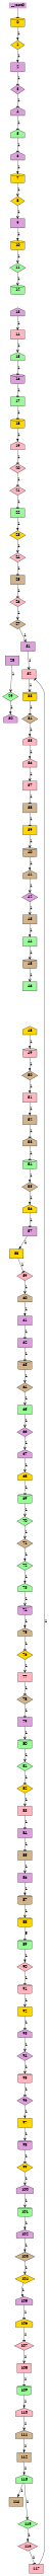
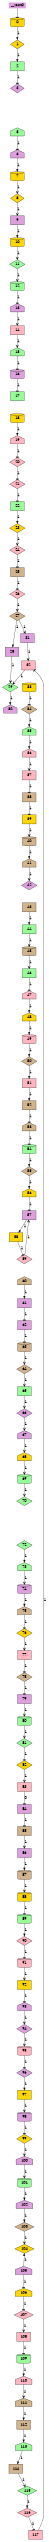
  digraph {
    fontname=Lato
    node [fillcolor=plum fontname=Lato shape=diamond style=filled]
    edge [arrowhead=vee fontname=Lato]
    n1 [fillcolor=gold label=0 shape=cylinder]
    n2 [fillcolor=gold label=1]
-   n3 [label=2 shape=box]
+   n3 [fillcolor=palegreen label=2 shape=box]
    n4 [label=3]
-   n5 [label=4 shape=house]
    n6 [fillcolor=palegreen label=5 shape=house]
    n7 [label=6 shape=house]
    n8 [fillcolor=gold label=7 shape=cylinder]
    n9 [fillcolor=gold label=8]
    n10 [label=9 shape=box]
    n11 [fillcolor=gold label=10 shape=cylinder]
    n12 [fillcolor=palegreen label=11]
    n13 [fillcolor=palegreen label=12 shape=cylinder]
    n14 [label=13 shape=house]
    n15 [fillcolor=lightpink label=14 shape=box]
    n16 [fillcolor=palegreen label=15 shape=house]
    n17 [label=16 shape=cylinder]
    n18 [fillcolor=palegreen label=17 shape=box]
    n19 [fillcolor=gold label=18 shape=cylinder]
    n20 [fillcolor=lightpink label=19 shape=house]
    n21 [fillcolor=lightpink label=20]
    n22 [fillcolor=lightpink label=21]
    n23 [fillcolor=palegreen label=22 shape=box]
    n24 [fillcolor=gold label=23]
    n25 [fillcolor=lightpink label=24]
    n26 [fillcolor=tan label=25 shape=box]
    n27 [fillcolor=lightpink label=26]
    n28 [fillcolor=tan label=27]
    n29 [label=28 shape=box]
    n30 [label=31 shape=box]
    n31 [fillcolor=palegreen label=29]
    n32 [label=30 shape=house]
    n33 [fillcolor=lightpink label=32 shape=box]
    n34 [fillcolor=gold label=33 shape=cylinder]
    n35 [fillcolor=tan label=34]
-   n36 [fillcolor=lightpink label=35 shape=house]
+   n36 [fillcolor=palegreen label=35 shape=house]
    n37 [fillcolor=lightpink label=36 shape=house]
    n38 [fillcolor=lightpink label=37 shape=box]
    n39 [fillcolor=tan label=38 shape=box]
    n40 [fillcolor=gold label=39 shape=box]
    n41 [fillcolor=tan label=40 shape=cylinder]
    n42 [fillcolor=tan label=41 shape=house]
    n43 [label=42]
    n44 [fillcolor=tan label=43 shape=box]
    n45 [fillcolor=palegreen label=44 shape=box]
    n46 [fillcolor=tan label=45 shape=cylinder]
    n47 [fillcolor=palegreen label=46 shape=box]
+   n48 [fillcolor=lightpink label=47 shape=house]
    n49 [fillcolor=gold label=48 shape=house]
    n50 [fillcolor=lightpink label=49 shape=cylinder]
    n51 [fillcolor=tan label=50]
    n52 [fillcolor=lightpink label=51 shape=box]
    n53 [fillcolor=tan label=52 shape=box]
    n54 [fillcolor=tan label=53 shape=house]
    n55 [fillcolor=palegreen label=54 shape=cylinder]
    n56 [fillcolor=tan label=55]
    n57 [fillcolor=gold label=56 shape=house]
    n58 [label=57 shape=box]
    n59 [fillcolor=gold label=58 shape=box]
    n60 [fillcolor=lightpink label=59]
    n61 [fillcolor=tan label=60 shape=house]
    n62 [label=61 shape=box]
    n63 [label=62 shape=box]
    n64 [fillcolor=tan label=63 shape=cylinder]
    n65 [fillcolor=tan label=64]
    n66 [fillcolor=palegreen label=65 shape=box]
    n67 [label=66]
    n68 [label=67 shape=house]
    n69 [fillcolor=gold label=68 shape=house]
    n70 [fillcolor=palegreen label=69 shape=cylinder]
    n71 [fillcolor=palegreen label=70]
-   n72 [fillcolor=tan label=71]
    n73 [fillcolor=palegreen label=72]
    n74 [fillcolor=palegreen label=73 shape=house]
    n75 [label=74 shape=cylinder]
    n76 [fillcolor=tan label=75 shape=house]
    n77 [fillcolor=gold label=76]
    n78 [fillcolor=lightpink label=77 shape=box]
    n79 [fillcolor=tan label=78]
    n80 [label=79 shape=box]
    n81 [fillcolor=palegreen label=80 shape=cylinder]
    n82 [fillcolor=palegreen label=81]
    n83 [fillcolor=gold label=82]
    n84 [fillcolor=lightpink label=83 shape=box]
    n85 [label=84 shape=box]
    n86 [fillcolor=tan label=85 shape=box]
    n87 [label=86 shape=box]
    n88 [fillcolor=tan label=87 shape=cylinder]
    n89 [fillcolor=gold label=88 shape=cylinder]
    n90 [fillcolor=palegreen label=89 shape=cylinder]
    n91 [fillcolor=lightpink label=90]
    n92 [fillcolor=lightpink label=91 shape=cylinder]
    n93 [fillcolor=gold label=92 shape=box]
    n94 [label=93 shape=house]
    n95 [label=94]
    n96 [fillcolor=lightpink label=95 shape=cylinder]
    n97 [label=96]
    n98 [fillcolor=gold label=97 shape=box]
    n99 [label=98 shape=cylinder]
    n100 [fillcolor=gold label=99]
    n101 [label=100 shape=house]
    n102 [fillcolor=palegreen label=101 shape=cylinder]
    n103 [label=102 shape=house]
    n104 [fillcolor=tan label=103]
    n105 [fillcolor=gold label=104]
    n106 [label=105 shape=house]
    n107 [fillcolor=gold label=106 shape=house]
-   n108 [fillcolor=lightpink label=107]
+   n108 [fillcolor=lightpink label=407]
    n109 [fillcolor=lightpink label=108 shape=box]
    n110 [fillcolor=palegreen label=109 shape=cylinder]
    n111 [fillcolor=lightpink label=110 shape=house]
    n112 [fillcolor=tan label=111 shape=house]
    n113 [fillcolor=tan label=112 shape=box]
    n114 [fillcolor=palegreen label=113 shape=house]
    n115 [fillcolor=tan label=114 shape=box]
    n116 [fillcolor=palegreen label=115]
    n117 [fillcolor=lightpink label=116]
    n118 [fillcolor=lightpink label=117 shape=box]
    __start0 [height=0 shape=none width=0]
    n1 -> n2 [arrowhead=normal label=1]
    n2 -> n3 [arrowhead=normal label=1]
    n3 -> n4 [arrowhead=tee label=1]
-   n4 -> n5 [arrowhead=tee label=1]
-   n5 -> n6 [arrowhead=tee label=1]
    n6 -> n7 [arrowhead=tee label=1]
    n7 -> n8 [arrowhead=normal label=1]
    n8 -> n9 [label=1]
    n9 -> n10 [label=1]
    n10 -> n11 [arrowhead=normal label=1]
    n11 -> n12 [label=1]
    n12 -> n13 [label=1]
+   n13 -> n14 [arrowhead=tee label=1]
    n14 -> n15 [label=1]
    n15 -> n16 [label=1]
    n16 -> n17 [arrowhead=tee label=1]
    n17 -> n18 [arrowhead=tee label=1]
-   n18 -> n19 [arrowhead=tee label=1]
    n19 -> n20 [arrowhead=normal label=1]
    n20 -> n21 [arrowhead=tee label=1]
    n21 -> n22 [arrowhead=tee label=1]
    n22 -> n23 [arrowhead=tee label=1]
    n23 -> n24 [arrowhead=normal label=1]
    n24 -> n25 [label=1]
    n25 -> n26 [arrowhead=tee label=1]
    n26 -> n27 [arrowhead=tee label=1]
    n27 -> n28 [label=1]
+   n28 -> n29 [arrowhead=normal label=1]
    n28 -> n30 [label=1]
    n29 -> n31 [label=1]
    n30 -> n33 [label=1]
    n31 -> n32 [arrowhead=normal label=1]
-   n33 -> n34 [label=1]
+   n33 -> n31 [label=1]
    n34 -> n35 [arrowhead=tee label=1]
    n35 -> n36 [arrowhead=normal label=1]
    n36 -> n37 [arrowhead=normal label=1]
    n37 -> n38 [label=1]
    n38 -> n39 [arrowhead=tee label=1]
    n39 -> n40 [arrowhead=tee label=1]
    n40 -> n41 [label=1]
    n41 -> n42 [arrowhead=normal label=1]
    n42 -> n43 [label=1]
-   n43 -> n44 [label=1]
    n44 -> n45 [arrowhead=normal label=1]
    n45 -> n46 [label=1]
    n46 -> n47 [label=1]
+   n47 -> n48 [arrowhead=tee label=1]
+   n48 -> n49 [arrowhead=normal label=1]
    n49 -> n50 [arrowhead=normal label=1]
    n50 -> n51 [arrowhead=normal label=1]
    n51 -> n52 [arrowhead=normal label=1]
    n52 -> n53 [arrowhead=normal label=1]
    n53 -> n54 [arrowhead=tee label=1]
    n54 -> n55 [arrowhead=tee label=1]
    n55 -> n56 [arrowhead=normal label=1]
    n56 -> n57 [arrowhead=normal label=1]
    n57 -> n58 [arrowhead=tee label=1]
    n58 -> n59 [arrowhead=normal label=1]
    n59 -> n60 [arrowhead=tee label=1]
-   n60 -> n61 [label=1]
+   n60 -> n58 [label=1]
    n61 -> n62 [arrowhead=normal label=1]
    n62 -> n63 [arrowhead=tee label=1]
    n63 -> n64 [arrowhead=tee label=1]
    n64 -> n65 [label=1]
    n65 -> n66 [label=1]
    n66 -> n67 [label=1]
    n67 -> n68 [label=1]
    n68 -> n69 [label=1]
-   n69 -> n70 [arrowhead=tee label=1]
+   n69 -> n70 [label=1]
    n70 -> n71 [label=1]
-   n71 -> n72 [label=1]
-   n72 -> n73 [arrowhead=normal label=1]
    n73 -> n74 [arrowhead=normal label=1]
    n74 -> n75 [label=1]
    n75 -> n76 [arrowhead=normal label=1]
    n76 -> n77 [arrowhead=tee label=1]
    n77 -> n78 [label=1]
    n78 -> n79 [arrowhead=tee label=1]
    n79 -> n80 [arrowhead=tee label=1]
    n80 -> n81 [label=1]
    n81 -> n82 [label=1]
    n82 -> n83 [arrowhead=tee label=1]
    n83 -> n84 [label=1]
-   n84 -> n85 [arrowhead=tee label=1]
+   n84 -> n85 [arrowhead=tee label=0]
    n85 -> n86 [arrowhead=tee label=1]
    n86 -> n87 [label=1]
    n87 -> n88 [arrowhead=normal label=1]
    n88 -> n89 [label=1]
-   n89 -> n90 [arrowhead=tee label=5]
+   n89 -> n90 [arrowhead=tee label=1]
    n90 -> n91 [arrowhead=normal label=1]
    n91 -> n92 [arrowhead=tee label=1]
    n92 -> n93 [label=1]
    n93 -> n94 [arrowhead=tee label=1]
    n94 -> n95 [label=1]
    n95 -> n96 [label=1]
    n96 -> n97 [arrowhead=tee label=1]
    n97 -> n98 [arrowhead=normal label=1]
    n98 -> n99 [label=1]
    n99 -> n100 [arrowhead=tee label=1]
    n100 -> n101 [label=1]
    n101 -> n102 [label=1]
    n102 -> n103 [arrowhead=normal label=1]
    n103 -> n104 [arrowhead=normal label=1]
    n104 -> n105 [label=1]
-   n105 -> n106 [arrowhead=normal label=1]
+   n106 -> n105 [arrowhead=normal label=1]
    n106 -> n107 [arrowhead=tee label=1]
    n107 -> n108 [arrowhead=tee label=1]
    n108 -> n109 [label=1]
    n109 -> n110 [arrowhead=tee label=1]
    n110 -> n111 [arrowhead=normal label=1]
    n111 -> n112 [label=1]
    n112 -> n113 [arrowhead=normal label=1]
    n113 -> n114 [arrowhead=normal label=1]
    n114 -> n115 [arrowhead=normal label=1]
-   n114 -> n116 [label=1]
+   n115 -> n116 [label=1]
    n116 -> n117 [arrowhead=normal label=1]
    n117 -> n118 [arrowhead=tee label=1]
    n118 -> n33 [arrowhead=tee label=1]
    __start0 -> n1 [arrowhead=tee]
  }
